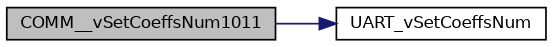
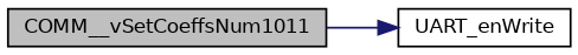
  digraph {
    rankdir=LR
    node [color=black fontname=Helvetica fontsize=10 shape=record style=filled]
    n1 [fillcolor=grey75 fontcolor=black height=0.2 label=COMM__vSetCoeffsNum1011 width=0.4]
-   n2 [fillcolor=white height=0.2 label=UART_vSetCoeffsNum width=0.4]
+   n2 [fillcolor=white height=0.2 label=UART_enWrite width=0.4]
    n1 -> n2 [color=midnightblue fontname=Helvetica fontsize=10 labelfontname=Helvetica labelfontsize=10 style=solid]
  }
